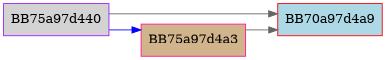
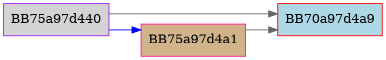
  digraph {
    rankdir=LR
    splines=ortho
    node [shape=box style=filled]
    edge [color=gray40]
    BB75a97d440 [color=purple fillcolor=lightgrey]
    n2 [color=red fillcolor=lightblue label=BB70a97d4a9]
-   BB75a97d4a3 [color=deeppink fillcolor=tan]
+   BB75a97d4a3 [color=deeppink fillcolor=tan label=BB75a97d4a1]
    BB75a97d440 -> n2
    BB75a97d440 -> BB75a97d4a3 [color=blue]
    BB75a97d4a3 -> n2
  }
